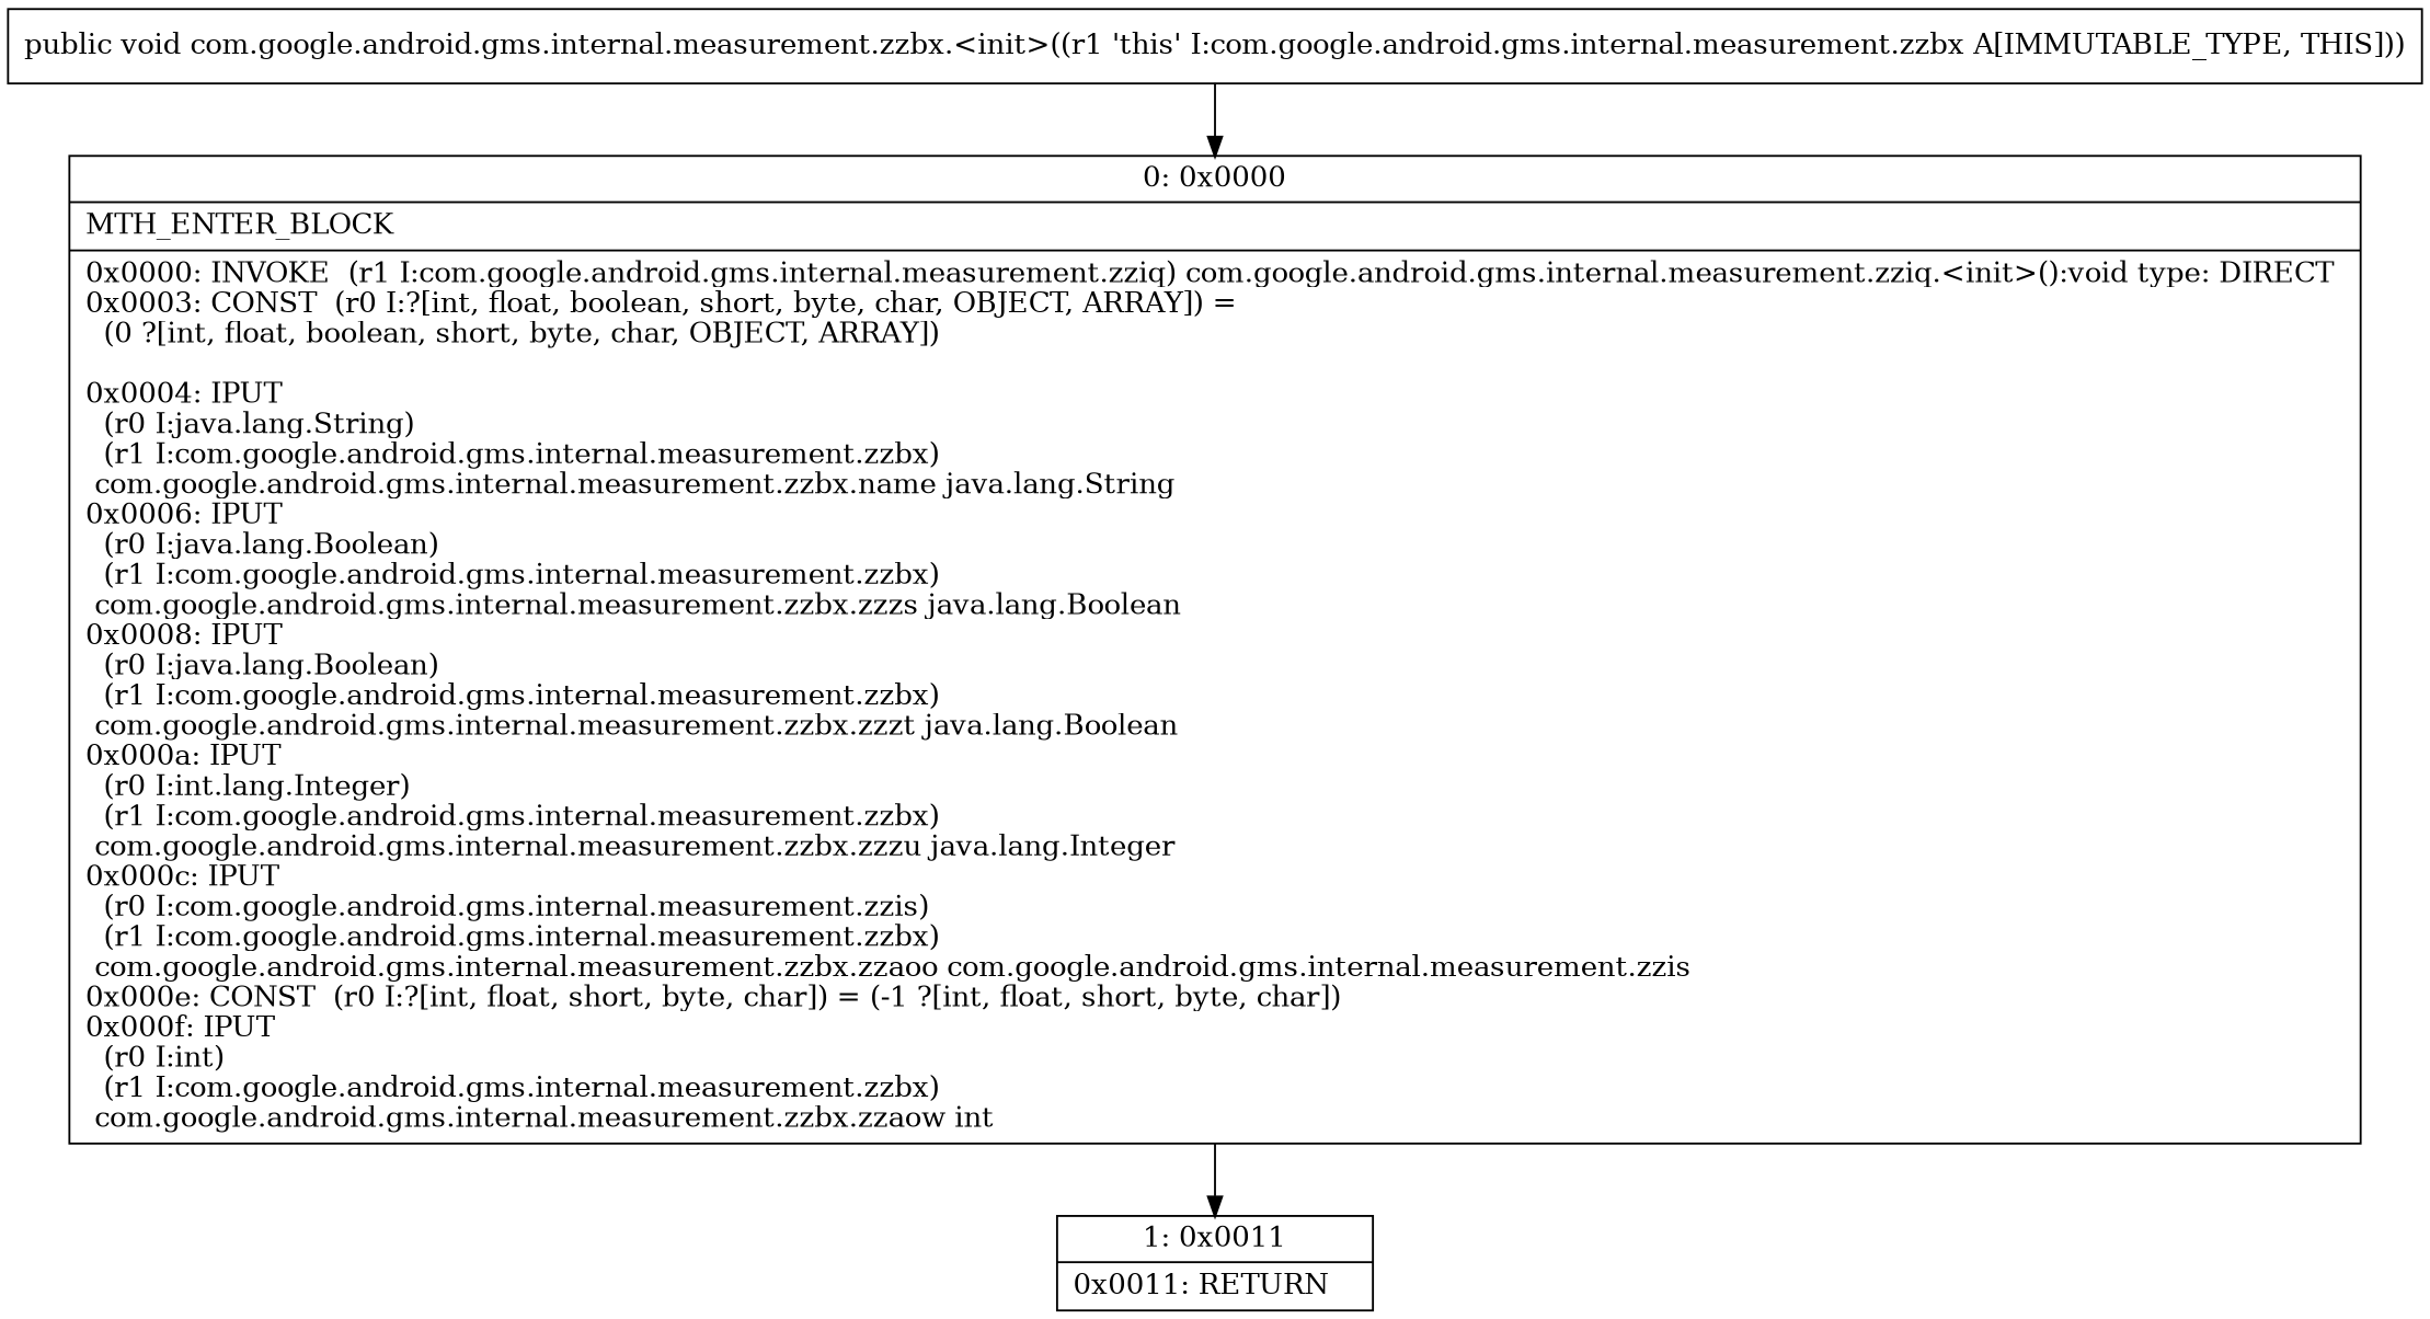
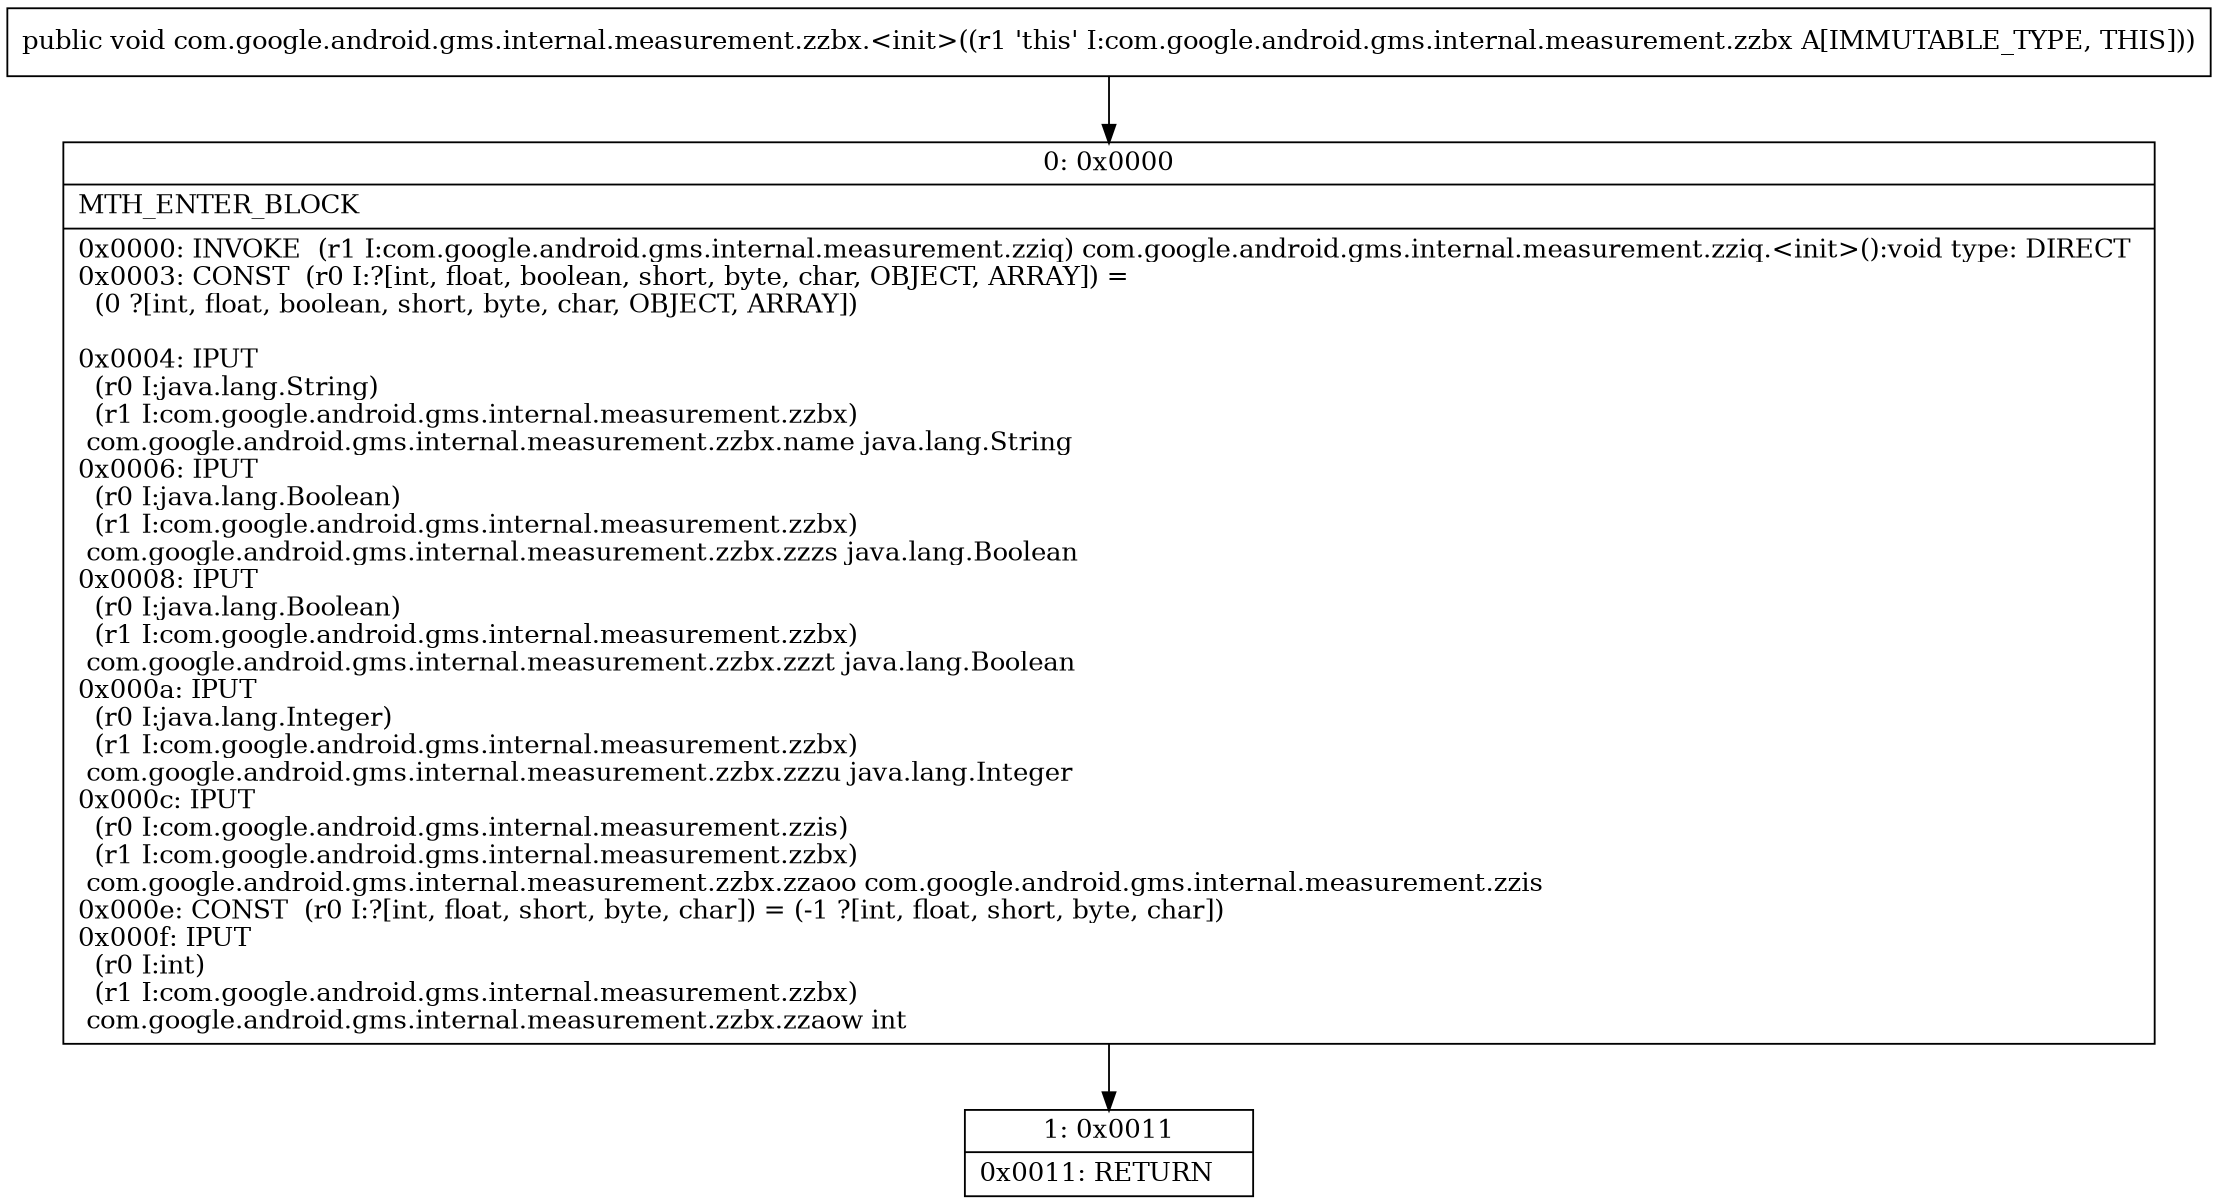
  digraph {
    node [shape=record]
-   n1 [label="{0\:\ 0x0000|MTH_ENTER_BLOCK\l|0x0000: INVOKE  (r1 I:com.google.android.gms.internal.measurement.zziq) com.google.android.gms.internal.measurement.zziq.\<init\>():void type: DIRECT \l0x0003: CONST  (r0 I:?[int, float, boolean, short, byte, char, OBJECT, ARRAY]) = \l  (0 ?[int, float, boolean, short, byte, char, OBJECT, ARRAY])\l \l0x0004: IPUT  \l  (r0 I:java.lang.String)\l  (r1 I:com.google.android.gms.internal.measurement.zzbx)\l com.google.android.gms.internal.measurement.zzbx.name java.lang.String \l0x0006: IPUT  \l  (r0 I:java.lang.Boolean)\l  (r1 I:com.google.android.gms.internal.measurement.zzbx)\l com.google.android.gms.internal.measurement.zzbx.zzzs java.lang.Boolean \l0x0008: IPUT  \l  (r0 I:java.lang.Boolean)\l  (r1 I:com.google.android.gms.internal.measurement.zzbx)\l com.google.android.gms.internal.measurement.zzbx.zzzt java.lang.Boolean \l0x000a: IPUT  \l  (r0 I:int.lang.Integer)\l  (r1 I:com.google.android.gms.internal.measurement.zzbx)\l com.google.android.gms.internal.measurement.zzbx.zzzu java.lang.Integer \l0x000c: IPUT  \l  (r0 I:com.google.android.gms.internal.measurement.zzis)\l  (r1 I:com.google.android.gms.internal.measurement.zzbx)\l com.google.android.gms.internal.measurement.zzbx.zzaoo com.google.android.gms.internal.measurement.zzis \l0x000e: CONST  (r0 I:?[int, float, short, byte, char]) = (\-1 ?[int, float, short, byte, char]) \l0x000f: IPUT  \l  (r0 I:int)\l  (r1 I:com.google.android.gms.internal.measurement.zzbx)\l com.google.android.gms.internal.measurement.zzbx.zzaow int \l}"]
+   n1 [label="{0\:\ 0x0000|MTH_ENTER_BLOCK\l|0x0000: INVOKE  (r1 I:com.google.android.gms.internal.measurement.zziq) com.google.android.gms.internal.measurement.zziq.\<init\>():void type: DIRECT \l0x0003: CONST  (r0 I:?[int, float, boolean, short, byte, char, OBJECT, ARRAY]) = \l  (0 ?[int, float, boolean, short, byte, char, OBJECT, ARRAY])\l \l0x0004: IPUT  \l  (r0 I:java.lang.String)\l  (r1 I:com.google.android.gms.internal.measurement.zzbx)\l com.google.android.gms.internal.measurement.zzbx.name java.lang.String \l0x0006: IPUT  \l  (r0 I:java.lang.Boolean)\l  (r1 I:com.google.android.gms.internal.measurement.zzbx)\l com.google.android.gms.internal.measurement.zzbx.zzzs java.lang.Boolean \l0x0008: IPUT  \l  (r0 I:java.lang.Boolean)\l  (r1 I:com.google.android.gms.internal.measurement.zzbx)\l com.google.android.gms.internal.measurement.zzbx.zzzt java.lang.Boolean \l0x000a: IPUT  \l  (r0 I:java.lang.Integer)\l  (r1 I:com.google.android.gms.internal.measurement.zzbx)\l com.google.android.gms.internal.measurement.zzbx.zzzu java.lang.Integer \l0x000c: IPUT  \l  (r0 I:com.google.android.gms.internal.measurement.zzis)\l  (r1 I:com.google.android.gms.internal.measurement.zzbx)\l com.google.android.gms.internal.measurement.zzbx.zzaoo com.google.android.gms.internal.measurement.zzis \l0x000e: CONST  (r0 I:?[int, float, short, byte, char]) = (\-1 ?[int, float, short, byte, char]) \l0x000f: IPUT  \l  (r0 I:int)\l  (r1 I:com.google.android.gms.internal.measurement.zzbx)\l com.google.android.gms.internal.measurement.zzbx.zzaow int \l}"]
    n2 [label="{1\:\ 0x0011|0x0011: RETURN   \l}"]
    n3 [label="{public void com.google.android.gms.internal.measurement.zzbx.\<init\>((r1 'this' I:com.google.android.gms.internal.measurement.zzbx A[IMMUTABLE_TYPE, THIS])) }"]
    n1 -> n2
    n3 -> n1
  }
